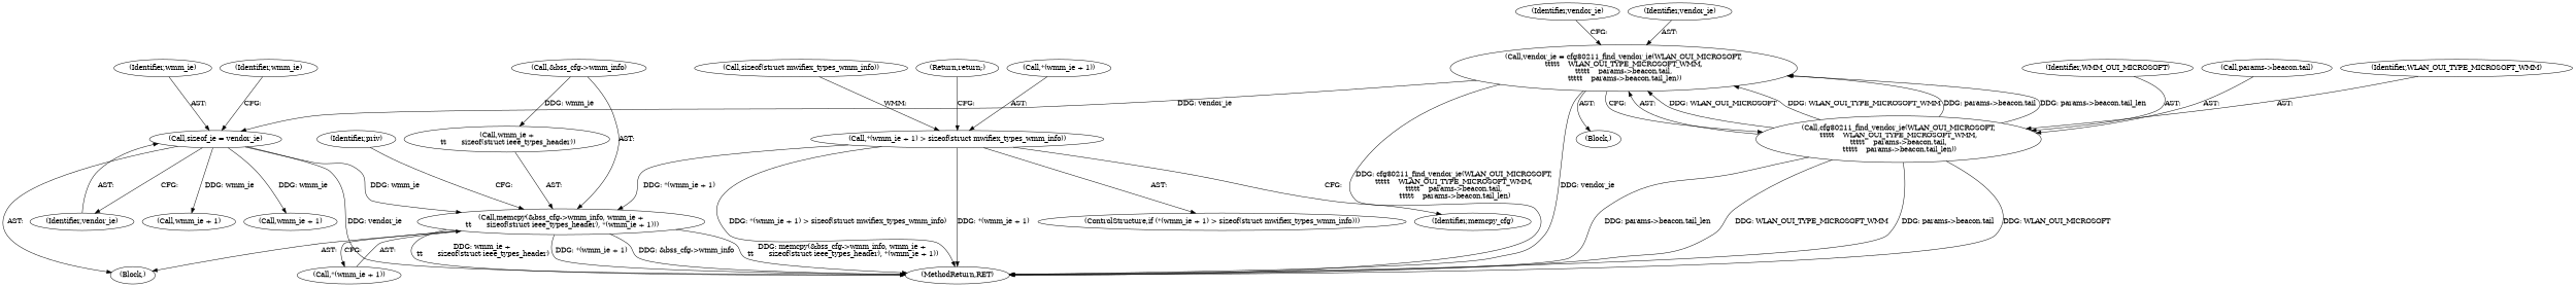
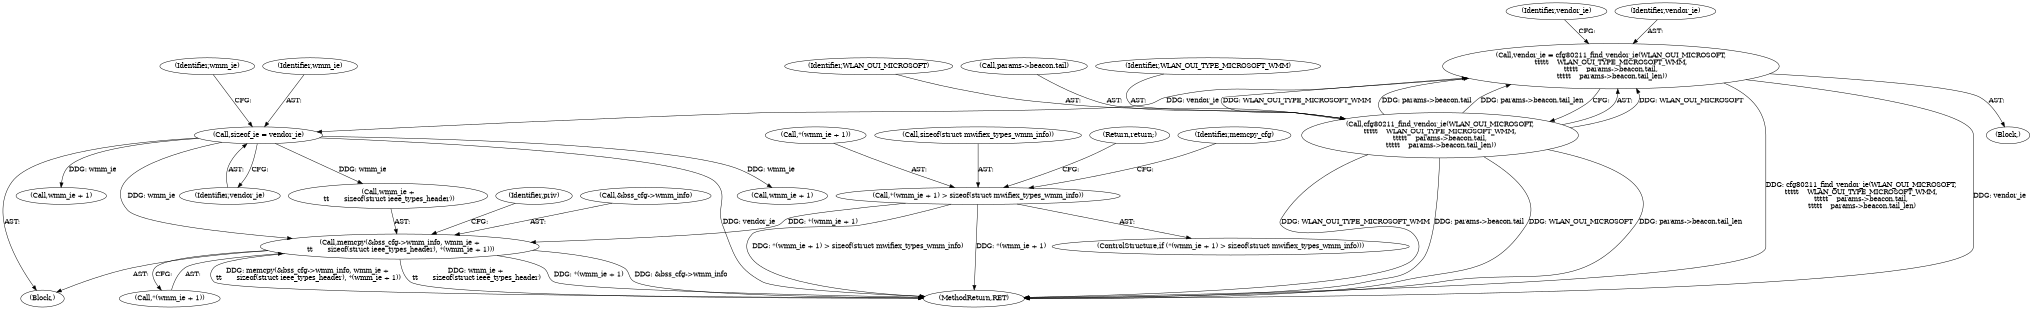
  digraph {
    n1 [label="(Call,memcpy(&bss_cfg->wmm_info, wmm_ie +\n \t\t       sizeof(struct ieee_types_header), *(wmm_ie + 1)))"]
    n2 [label="(MethodReturn,RET)"]
    n3 [label="(Block,)"]
    n4 [label="(Call,*(wmm_ie + 1))"]
    n5 [label="(Call,sizeof_ie = vendor_ie)"]
    n6 [label="(Identifier,vendor_ie)"]
    n7 [label="(Call,wmm_ie + 1)"]
    n8 [label="(Call,wmm_ie +\n \t\t       sizeof(struct ieee_types_header))"]
    n9 [label="(Call,wmm_ie + 1)"]
    n10 [label="(Call,vendor_ie = cfg80211_find_vendor_ie(WLAN_OUI_MICROSOFT,\n\t\t\t\t\t    WLAN_OUI_TYPE_MICROSOFT_WMM,\n\t\t\t\t\t    params->beacon.tail,\n \t\t\t\t\t    params->beacon.tail_len))"]
    n11 [label="(Call,cfg80211_find_vendor_ie(WLAN_OUI_MICROSOFT,\n\t\t\t\t\t    WLAN_OUI_TYPE_MICROSOFT_WMM,\n\t\t\t\t\t    params->beacon.tail,\n \t\t\t\t\t    params->beacon.tail_len))"]
    n12 [label="(Block,)"]
    n13 [label="(Call,*(wmm_ie + 1) > sizeof(struct mwifiex_types_wmm_info))"]
    n14 [label="(ControlStructure,if (*(wmm_ie + 1) > sizeof(struct mwifiex_types_wmm_info)))"]
    n15 [label="(Call,sizeof(struct mwifiex_types_wmm_info))"]
    n16 [label="(Return,return;)"]
    n17 [label="(Identifier,vendor_ie)"]
    n18 [label="(Identifier,memcpy_cfg)"]
    n19 [label="(Identifier,priv)"]
    n20 [label="(Identifier,vendor_ie)"]
    n21 [label="(Call,&bss_cfg->wmm_info)"]
-   n22 [label="(Identifier,WMM_OUI_MICROSOFT)"]
+   n22 [label="(Identifier,WLAN_OUI_MICROSOFT)"]
    n23 [label="(Identifier,wmm_ie)"]
    n24 [label="(Identifier,wmm_ie)"]
    n25 [label="(Call,*(wmm_ie + 1))"]
    n26 [label="(Call,params->beacon.tail)"]
    n27 [label="(Identifier,WLAN_OUI_TYPE_MICROSOFT_WMM)"]
    n1 -> n2 [label="DDG: *(wmm_ie + 1)"]
    n1 -> n2 [label="DDG: &bss_cfg->wmm_info"]
    n1 -> n2 [label="DDG: memcpy(&bss_cfg->wmm_info, wmm_ie +\n \t\t       sizeof(struct ieee_types_header), *(wmm_ie + 1))"]
    n1 -> n2 [label="DDG: wmm_ie +\n \t\t       sizeof(struct ieee_types_header)"]
    n1 -> n3 [label="AST: "]
    n1 -> n4 [label="CFG: "]
    n4 -> n1 [label="AST: "]
    n5 -> n1 [label="DDG: wmm_ie"]
    n5 -> n2 [label="DDG: vendor_ie"]
    n5 -> n3 [label="AST: "]
    n5 -> n6 [label="CFG: "]
    n5 -> n7 [label="DDG: wmm_ie"]
-   n21 -> n8 [label="DDG: wmm_ie"]
+   n5 -> n8 [label="DDG: wmm_ie"]
    n5 -> n9 [label="DDG: wmm_ie"]
    n6 -> n5 [label="AST: "]
    n8 -> n1 [label="AST: "]
    n10 -> n2 [label="DDG: cfg80211_find_vendor_ie(WLAN_OUI_MICROSOFT,\n\t\t\t\t\t    WLAN_OUI_TYPE_MICROSOFT_WMM,\n\t\t\t\t\t    params->beacon.tail,\n \t\t\t\t\t    params->beacon.tail_len)"]
    n10 -> n2 [label="DDG: vendor_ie"]
    n10 -> n5 [label="DDG: vendor_ie"]
    n10 -> n11 [label="CFG: "]
    n10 -> n12 [label="AST: "]
    n11 -> n2 [label="DDG: WLAN_OUI_TYPE_MICROSOFT_WMM"]
    n11 -> n2 [label="DDG: params->beacon.tail"]
    n11 -> n2 [label="DDG: WLAN_OUI_MICROSOFT"]
    n11 -> n2 [label="DDG: params->beacon.tail_len"]
    n11 -> n10 [label="AST: "]
    n11 -> n10 [label="DDG: WLAN_OUI_MICROSOFT"]
    n11 -> n10 [label="DDG: WLAN_OUI_TYPE_MICROSOFT_WMM"]
    n11 -> n10 [label="DDG: params->beacon.tail"]
    n11 -> n10 [label="DDG: params->beacon.tail_len"]
    n13 -> n1 [label="DDG: *(wmm_ie + 1)"]
    n13 -> n2 [label="DDG: *(wmm_ie + 1) > sizeof(struct mwifiex_types_wmm_info)"]
    n13 -> n2 [label="DDG: *(wmm_ie + 1)"]
    n13 -> n14 [label="AST: "]
-   n15 -> n13 [label="WMM: "]
+   n15 -> n13 [label="AST: "]
    n16 -> n13 [label="CFG: "]
    n17 -> n10 [label="CFG: "]
-   n13 -> n18 [label="CFG: "]
+   n18 -> n13 [label="CFG: "]
    n19 -> n1 [label="CFG: "]
    n20 -> n10 [label="AST: "]
    n21 -> n1 [label="AST: "]
    n22 -> n11 [label="AST: "]
    n23 -> n5 [label="CFG: "]
    n24 -> n5 [label="AST: "]
    n25 -> n13 [label="AST: "]
    n26 -> n11 [label="AST: "]
    n27 -> n11 [label="AST: "]
  }
